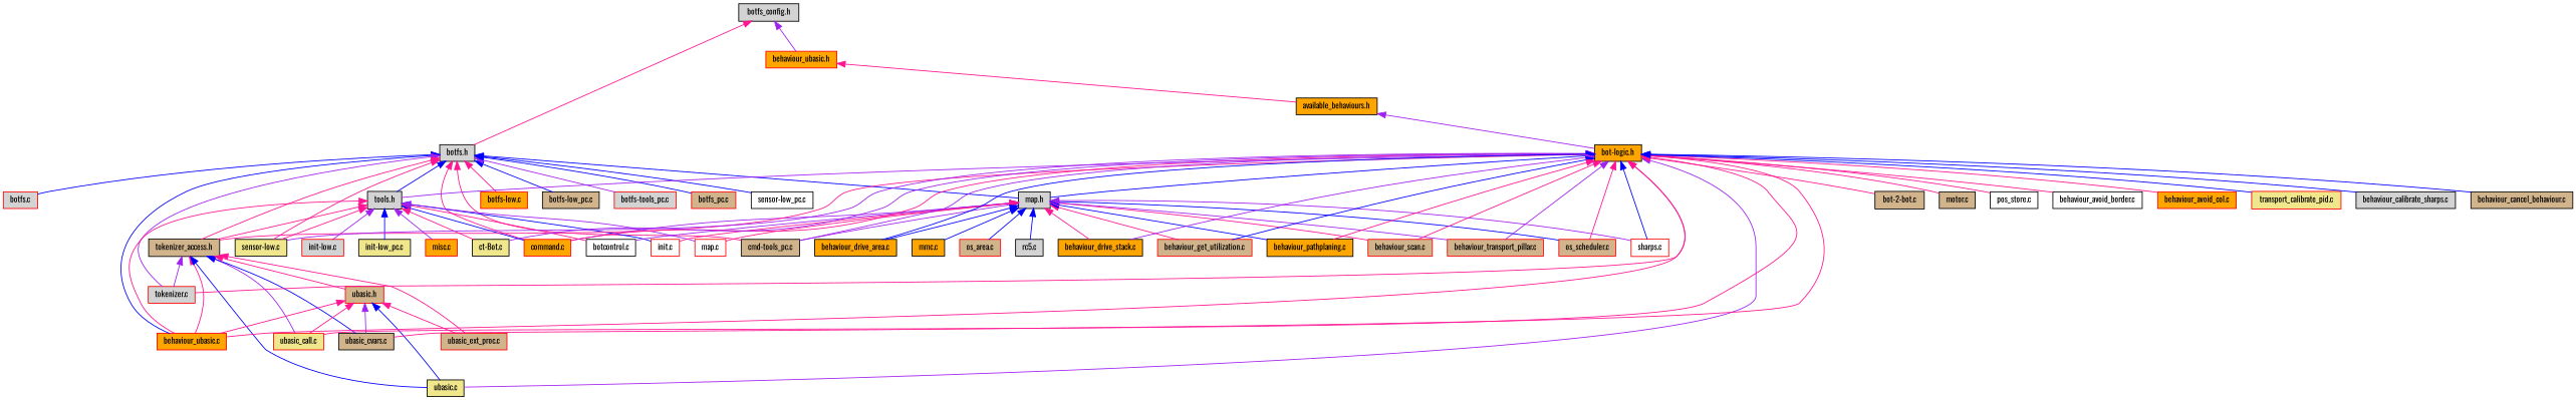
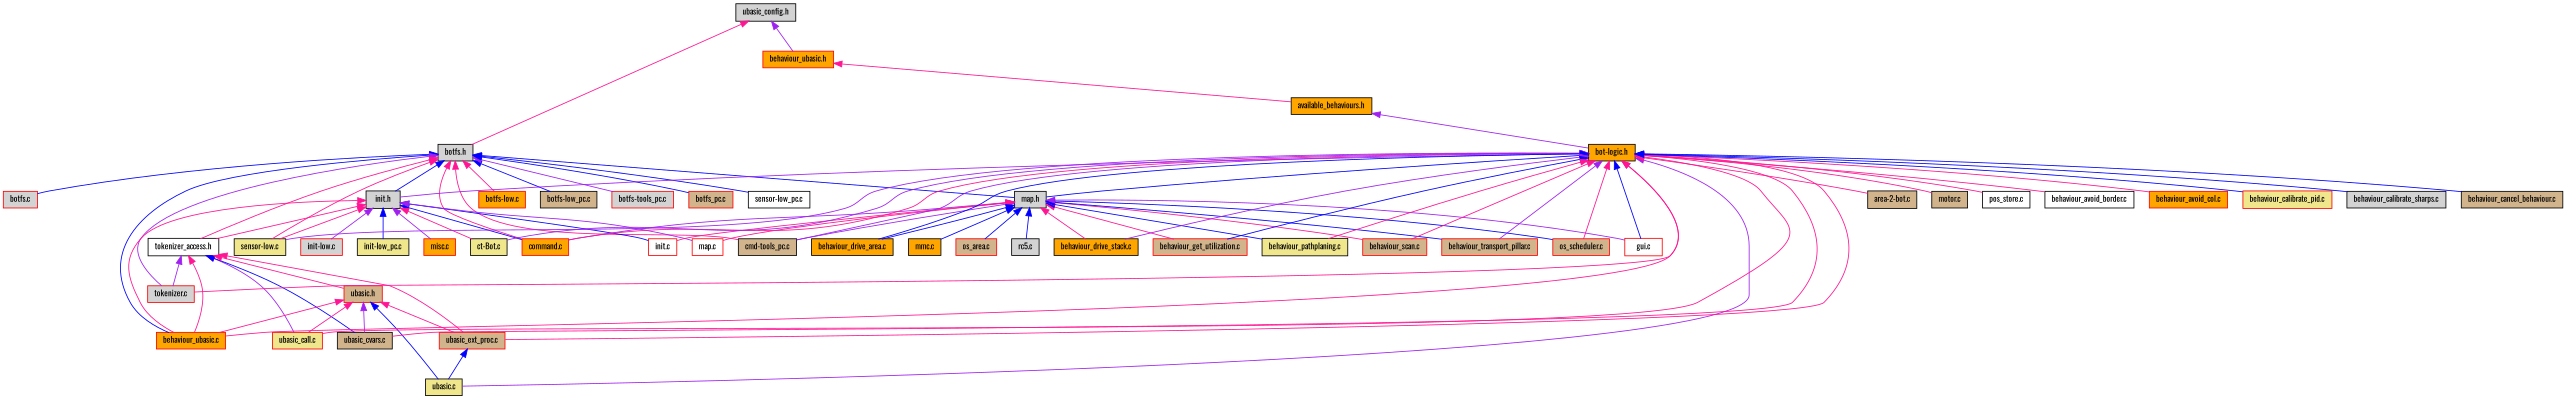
  digraph {
    fontname=Oswald
    node [color=black fillcolor=tan fontname=Oswald fontsize=10 shape=record style=filled]
    edge [color=deeppink dir=back fontname=Oswald fontsize=10 labelfontname=Helvetica labelfontsize=10 style=solid]
-   n1 [fillcolor=lightgrey fontcolor=black height=0.2 label="botfs_config.h" width=0.4]
+   n1 [fillcolor=lightgrey fontcolor=black height=0.2 label="ubasic_config.h" width=0.4]
    n2 [fillcolor=lightgrey height=0.2 label="botfs.h" width=0.4]
    n3 [color=red fillcolor=orange height=0.2 label="behaviour_ubasic.h" width=0.4]
    n4 [color=red fillcolor=lightgrey height=0.2 label="botfs.c" width=0.4]
    n5 [color=red fillcolor=orange height=0.2 label="command.c" width=0.4]
    n6 [color=red fillcolor=orange height=0.2 label="behaviour_ubasic.c" width=0.4]
    n7 [color=red fillcolor=lightgrey height=0.2 label="tokenizer.c" width=0.4]
-   n8 [fillcolor=lightgrey height=0.2 label="tools.h" width=0.4]
-   n9 [height=0.2 label="tokenizer_access.h" width=0.4]
+   n8 [fillcolor=lightgrey height=0.2 label="init.h" width=0.4]
+   n9 [fillcolor=white height=0.2 label="tokenizer_access.h" width=0.4]
    n10 [fillcolor=khaki height=0.2 label="sensor-low.c" width=0.4]
    n11 [fillcolor=lightgrey height=0.2 label="map.h" width=0.4]
    n12 [height=0.2 label="cmd-tools_pc.c" width=0.4]
    n13 [color=red fillcolor=orange height=0.2 label="botfs-low.c" width=0.4]
    n14 [height=0.2 label="botfs-low_pc.c" width=0.4]
    n15 [color=red fillcolor=lightgrey height=0.2 label="botfs-tools_pc.c" width=0.4]
    n16 [color=red height=0.2 label="botfs_pc.c" width=0.4]
    n17 [fillcolor=white height=0.2 label="sensor-low_pc.c" width=0.4]
    n18 [fillcolor=orange height=0.2 label="available_behaviours.h" width=0.4]
-   n19 [fillcolor=white height=0.2 label="botcontrol.c" width=0.4]
    n20 [fillcolor=khaki height=0.2 label="ct-Bot.c" width=0.4]
    n21 [color=red fillcolor=white height=0.2 label="init.c" width=0.4]
    n22 [color=red fillcolor=white height=0.2 label="map.c" width=0.4]
    n23 [color=red fillcolor=lightgrey height=0.2 label="init-low.c" width=0.4]
    n24 [fillcolor=khaki height=0.2 label="init-low_pc.c" width=0.4]
    n25 [color=red fillcolor=orange height=0.2 label="misc.c" width=0.4]
    n26 [fillcolor=khaki height=0.2 label="ubasic.c" width=0.4]
    n27 [color=red fillcolor=khaki height=0.2 label="ubasic_call.c" width=0.4]
    n28 [height=0.2 label="ubasic_cvars.c" width=0.4]
    n29 [color=red height=0.2 label="ubasic_ext_proc.c" width=0.4]
    n30 [color=red height=0.2 label="ubasic.h" width=0.4]
    n31 [fillcolor=orange height=0.2 label="behaviour_drive_area.c" width=0.4]
    n32 [fillcolor=orange height=0.2 label="behaviour_drive_stack.c" width=0.4]
    n33 [color=red height=0.2 label="behaviour_get_utilization.c" width=0.4]
-   n34 [fillcolor=orange height=0.2 label="behaviour_pathplaning.c" width=0.4]
+   n34 [fillcolor=khaki height=0.2 label="behaviour_pathplaning.c" width=0.4]
    n35 [color=red height=0.2 label="behaviour_scan.c" width=0.4]
    n36 [color=red height=0.2 label="behaviour_transport_pillar.c" width=0.4]
    n37 [fillcolor=orange height=0.2 label="mmc.c" width=0.4]
    n38 [color=red height=0.2 label="os_scheduler.c" width=0.4]
    n39 [color=red height=0.2 label="os_area.c" width=0.4]
-   n40 [color=red fillcolor=white height=0.2 label="sharps.c" width=0.4]
+   n40 [color=red fillcolor=white height=0.2 label="gui.c" width=0.4]
    n41 [fillcolor=lightgrey height=0.2 label="rc5.c" width=0.4]
    n42 [fillcolor=orange height=0.2 label="bot-logic.h" width=0.4]
-   n43 [height=0.2 label="bot-2-bot.c" width=0.4]
+   n43 [height=0.2 label="area-2-bot.c" width=0.4]
    n44 [height=0.2 label="motor.c" width=0.4]
    n45 [fillcolor=white height=0.2 label="pos_store.c" width=0.4]
    n46 [fillcolor=white height=0.2 label="behaviour_avoid_border.c" width=0.4]
    n47 [color=red fillcolor=orange height=0.2 label="behaviour_avoid_col.c" width=0.4]
-   n48 [color=red fillcolor=khaki height=0.2 label="transport_calibrate_pid.c" width=0.4]
+   n48 [color=red fillcolor=khaki height=0.2 label="behaviour_calibrate_pid.c" width=0.4]
    n49 [fillcolor=lightgrey height=0.2 label="behaviour_calibrate_sharps.c" width=0.4]
    n50 [height=0.2 label="behaviour_cancel_behaviour.c" width=0.4]
    n1 -> n2
    n1 -> n3 [color=purple]
    n2 -> n4 [color=blue]
    n2 -> n5
    n2 -> n6 [color=blue]
    n2 -> n7 [color=purple]
    n2 -> n8 [color=blue]
    n2 -> n9
    n2 -> n10
    n2 -> n11 [color=blue]
    n2 -> n12
    n2 -> n13
    n2 -> n14 [color=blue]
    n2 -> n15 [color=purple]
    n2 -> n16 [color=blue]
    n2 -> n17 [color=blue]
    n3 -> n18
    n8 -> n5 [color=blue]
    n8 -> n6
    n8 -> n9
    n8 -> n10
-   n8 -> n19
    n8 -> n20
    n8 -> n21 [color=blue]
    n8 -> n22 [color=purple]
    n8 -> n23 [color=purple]
    n8 -> n24 [color=blue]
    n8 -> n25 [color=purple]
    n9 -> n6
    n9 -> n7 [color=purple]
-   n9 -> n26 [color=blue]
+   n29 -> n26 [color=blue]
    n9 -> n27 [color=purple]
    n9 -> n28 [color=blue]
    n9 -> n29
    n9 -> n30
    n11 -> n5 [color=purple]
    n11 -> n12 [color=purple]
-   n11 -> n19 [color=purple]
    n11 -> n21
    n11 -> n22
    n11 -> n31 [color=blue]
    n11 -> n32
    n11 -> n33
    n11 -> n34 [color=blue]
    n11 -> n35
-   n11 -> n36 [color=purple]
+   n11 -> n36 [color=blue]
    n11 -> n37 [color=blue]
    n11 -> n38 [color=blue]
    n11 -> n39 [color=blue]
    n11 -> n40 [color=purple]
    n11 -> n41 [color=blue]
    n18 -> n42 [color=purple]
    n30 -> n6
    n30 -> n26 [color=blue]
    n30 -> n27
    n30 -> n28 [color=purple]
    n30 -> n29
    n42 -> n5
    n42 -> n6
    n42 -> n7
    n42 -> n8 [color=purple]
    n42 -> n10 [color=purple]
    n42 -> n11 [color=blue]
    n42 -> n12 [color=purple]
    n42 -> n20 [color=purple]
    n42 -> n26 [color=purple]
    n42 -> n27
    n42 -> n28
-   n42 -> n9
+   n42 -> n29
    n42 -> n31 [color=blue]
    n42 -> n32 [color=purple]
    n42 -> n33 [color=blue]
    n42 -> n34
    n42 -> n35
    n42 -> n36 [color=purple]
    n42 -> n38
    n42 -> n40 [color=blue]
    n42 -> n43
    n42 -> n44
    n42 -> n45
    n42 -> n46
    n42 -> n47
    n42 -> n48 [color=blue]
    n42 -> n49 [color=blue]
    n42 -> n50 [color=blue]
  }
